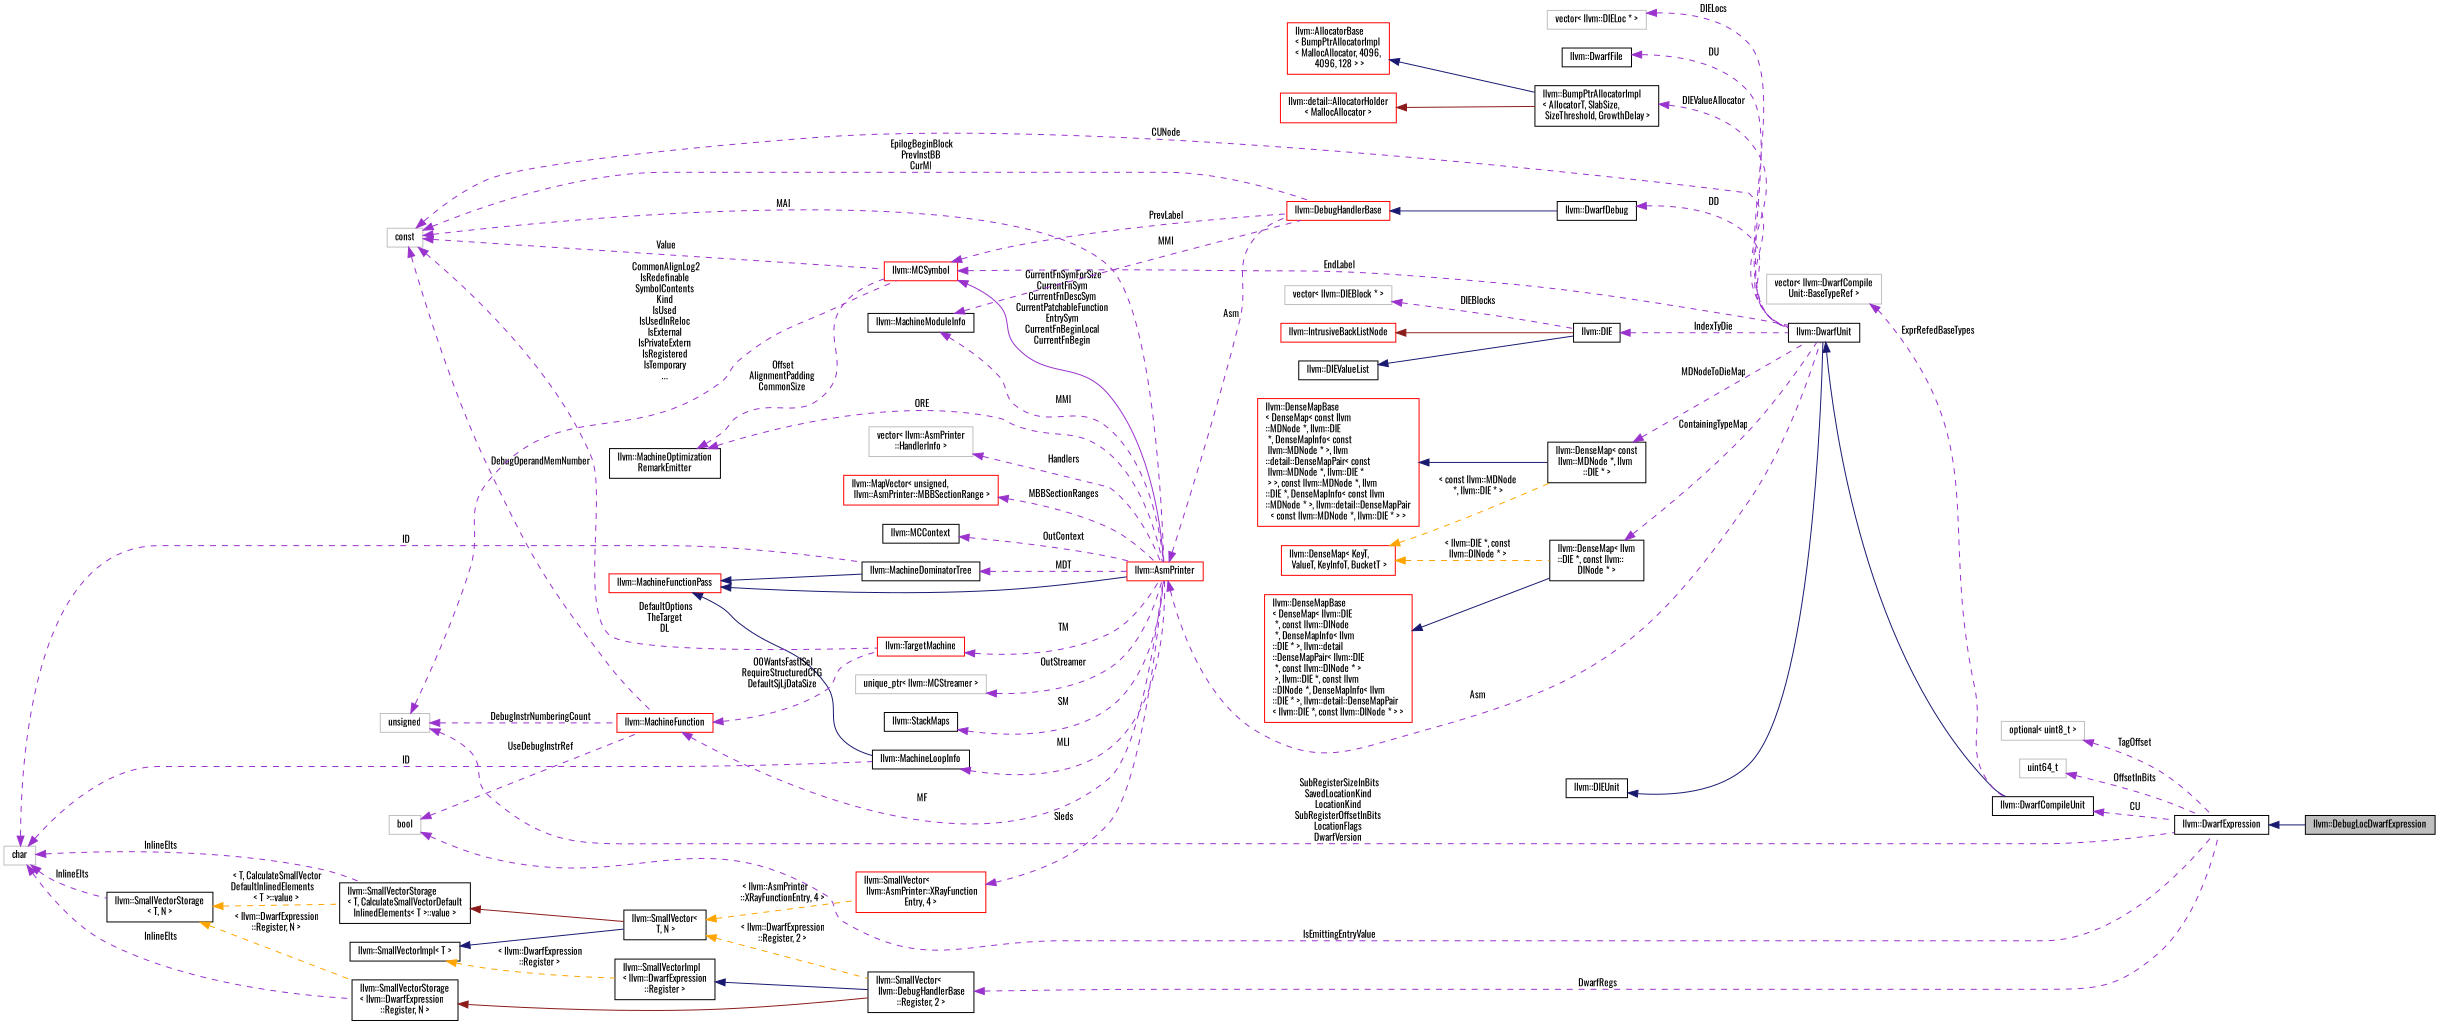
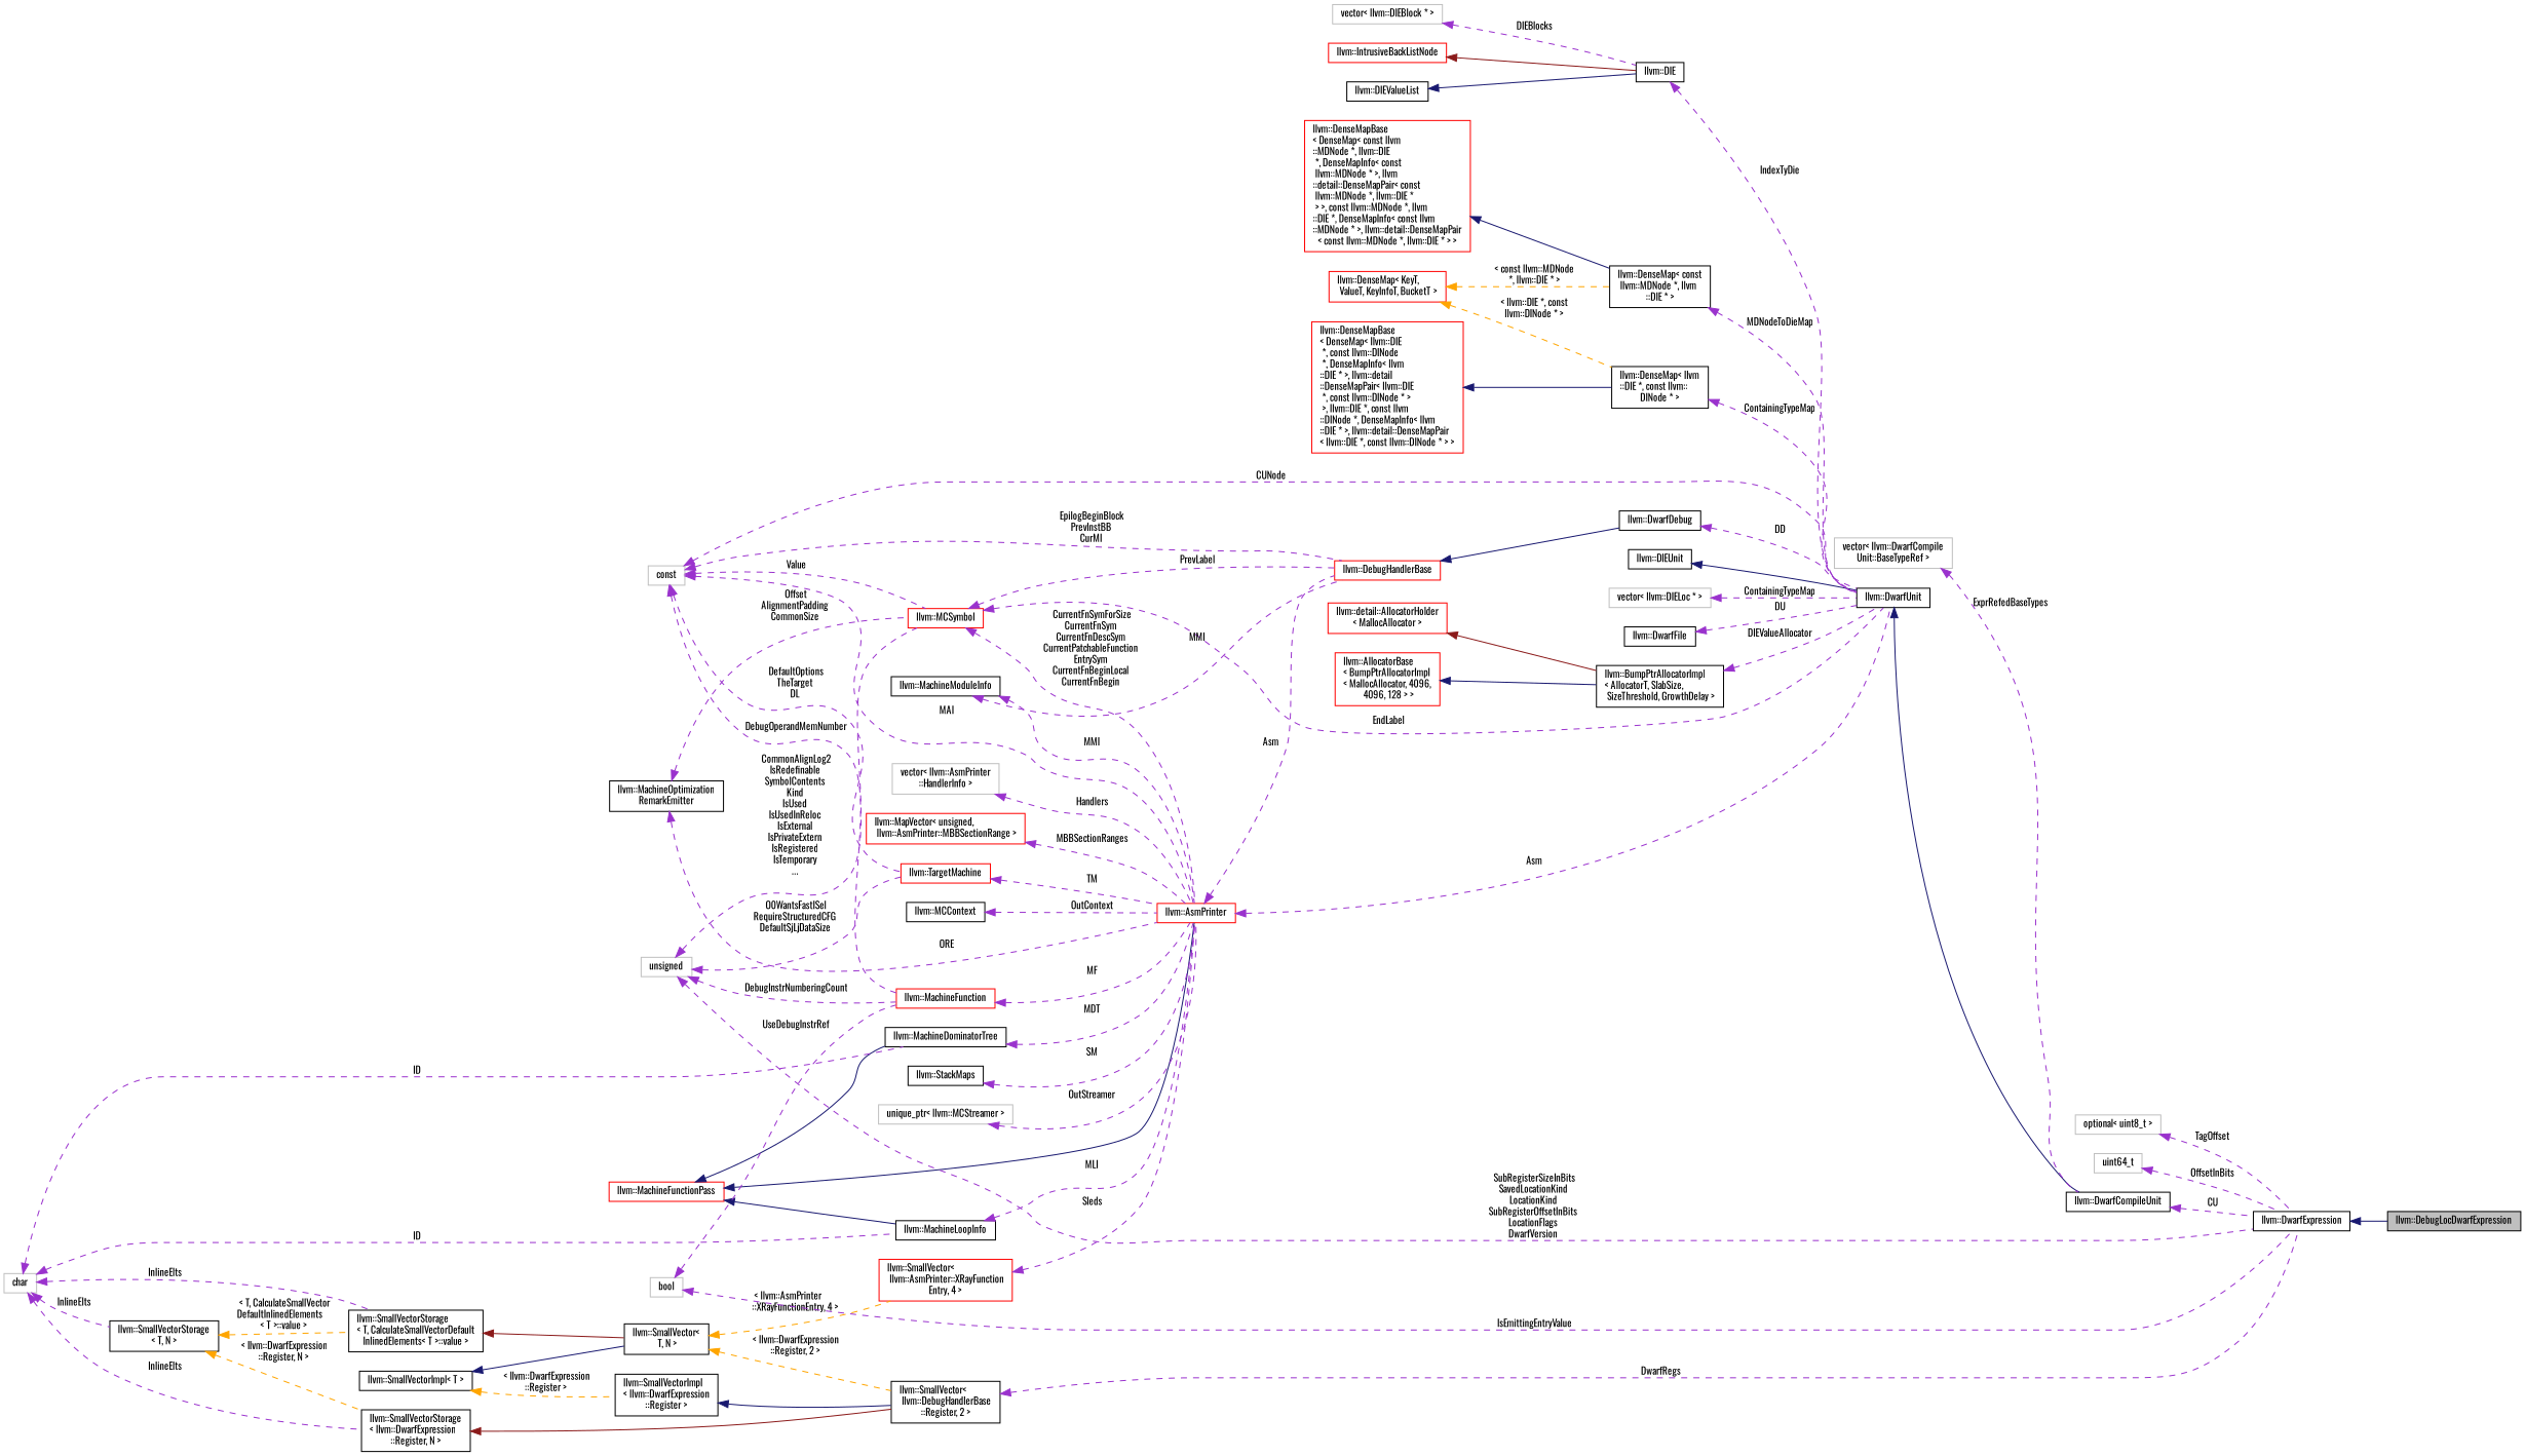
  digraph {
    fontname=Oswald
    rankdir=LR
    node [color=black fontname=Oswald fontsize=10 shape=record]
    edge [color=darkorchid3 dir=back fontname=Oswald fontsize=10 labelfontname=Helvetica labelfontsize=10 style=dashed]
    n1 [fillcolor=grey75 fontcolor=black height=0.2 label="llvm::DebugLocDwarfExpression" style=filled width=0.4]
    n2 [height=0.2 label="llvm::DwarfExpression" width=0.4]
    n3 [color=grey75 height=0.2 label="optional\< uint8_t \>" width=0.4]
    n4 [color=grey75 height=0.2 label=uint64_t width=0.4]
    n5 [color=red height=0.2 label="llvm::MCSymbol" width=0.4]
    n6 [height=0.2 label="llvm::DwarfUnit" width=0.4]
    n7 [color=red height=0.2 label="llvm::DebugHandlerBase" width=0.4]
    n8 [color=red height=0.2 label="llvm::AsmPrinter" width=0.4]
    n9 [height=0.2 label="llvm::DwarfCompileUnit" width=0.4]
    n10 [height=0.2 label="llvm::DIEUnit" width=0.4]
    n11 [color=grey75 height=0.2 label="vector\< llvm::DIELoc * \>" width=0.4]
    n12 [height=0.2 label="llvm::DwarfFile" width=0.4]
    n13 [height=0.2 label="llvm::BumpPtrAllocatorImpl\l\< AllocatorT, SlabSize,\l SizeThreshold, GrowthDelay \>" width=0.4]
    n14 [color=red height=0.2 label="llvm::AllocatorBase\l\< BumpPtrAllocatorImpl\l\< MallocAllocator, 4096,\l 4096, 128 \> \>" width=0.4]
    n15 [color=red height=0.2 label="llvm::detail::AllocatorHolder\l\< MallocAllocator \>" width=0.4]
    n16 [height=0.2 label="llvm::DwarfDebug" width=0.4]
    n17 [height=0.2 label="llvm::MachineModuleInfo" width=0.4]
    n18 [color=red height=0.2 label="llvm::MachineFunctionPass" width=0.4]
    n19 [height=0.2 label="llvm::MachineLoopInfo" width=0.4]
    n20 [height=0.2 label="llvm::MachineDominatorTree" width=0.4]
    n21 [height=0.2 label="llvm::StackMaps" width=0.4]
    n22 [height=0.2 label="llvm::MachineOptimization\lRemarkEmitter" width=0.4]
    n23 [color=grey75 height=0.2 label=char width=0.4]
    n24 [height=0.2 label="llvm::SmallVectorStorage\l\< T, CalculateSmallVectorDefault\lInlinedElements\< T \>::value \>" width=0.4]
    n25 [height=0.2 label="llvm::SmallVectorStorage\l\< T, N \>" width=0.4]
    n26 [height=0.2 label="llvm::SmallVectorStorage\l\< llvm::DwarfExpression\l::Register, N \>" width=0.4]
    n27 [height=0.2 label="llvm::SmallVector\<\l T, N \>" width=0.4]
    n28 [height=0.2 label="llvm::SmallVector\<\l llvm::DebugHandlerBase\l::Register, 2 \>" width=0.4]
    n29 [color=red height=0.2 label="llvm::MachineFunction" width=0.4]
    n30 [color=grey75 height=0.2 label=bool width=0.4]
    n31 [color=grey75 height=0.2 label=const width=0.4]
    n32 [color=red height=0.2 label="llvm::TargetMachine" width=0.4]
    n33 [color=grey75 height=0.2 label=unsigned width=0.4]
    n34 [color=red height=0.2 label="llvm::SmallVector\<\l llvm::AsmPrinter::XRayFunction\lEntry, 4 \>" width=0.4]
    n35 [height=0.2 label="llvm::SmallVectorImpl\< T \>" width=0.4]
    n36 [height=0.2 label="llvm::SmallVectorImpl\l\< llvm::DwarfExpression\l::Register \>" width=0.4]
    n37 [color=grey75 height=0.2 label="vector\< llvm::AsmPrinter\l::HandlerInfo \>" width=0.4]
    n38 [color=red height=0.2 label="llvm::MapVector\< unsigned,\l llvm::AsmPrinter::MBBSectionRange \>" width=0.4]
    n39 [height=0.2 label="llvm::MCContext" width=0.4]
    n40 [color=grey75 height=0.2 label="unique_ptr\< llvm::MCStreamer \>" width=0.4]
    n41 [height=0.2 label="llvm::DIE" width=0.4]
    n42 [color=red height=0.2 label="llvm::IntrusiveBackListNode" width=0.4]
    n43 [height=0.2 label="llvm::DIEValueList" width=0.4]
    n44 [height=0.2 label="llvm::DenseMap\< const\l llvm::MDNode *, llvm\l::DIE * \>" width=0.4]
    n45 [color=red height=0.2 label="llvm::DenseMapBase\l\< DenseMap\< const llvm\l::MDNode *, llvm::DIE\l *, DenseMapInfo\< const\l llvm::MDNode * \>, llvm\l::detail::DenseMapPair\< const\l llvm::MDNode *, llvm::DIE *\l \> \>, const llvm::MDNode *, llvm\l::DIE *, DenseMapInfo\< const llvm\l::MDNode * \>, llvm::detail::DenseMapPair\l\< const llvm::MDNode *, llvm::DIE * \> \>" width=0.4]
    n46 [color=red height=0.2 label="llvm::DenseMap\< KeyT,\l ValueT, KeyInfoT, BucketT \>" width=0.4]
    n47 [height=0.2 label="llvm::DenseMap\< llvm\l::DIE *, const llvm::\lDINode * \>" width=0.4]
    n48 [color=red height=0.2 label="llvm::DenseMapBase\l\< DenseMap\< llvm::DIE\l *, const llvm::DINode\l *, DenseMapInfo\< llvm\l::DIE * \>, llvm::detail\l::DenseMapPair\< llvm::DIE\l *, const llvm::DINode * \>\l \>, llvm::DIE *, const llvm\l::DINode *, DenseMapInfo\< llvm\l::DIE * \>, llvm::detail::DenseMapPair\l\< llvm::DIE *, const llvm::DINode * \> \>" width=0.4]
    n49 [color=grey75 height=0.2 label="vector\< llvm::DIEBlock * \>" width=0.4]
    n50 [color=grey75 height=0.2 label="vector\< llvm::DwarfCompile\lUnit::BaseTypeRef \>" width=0.4]
    n2 -> n1 [color=midnightblue style=solid]
    n3 -> n2 [label=" TagOffset"]
    n4 -> n2 [label=" OffsetInBits"]
    n5 -> n6 [label=" EndLabel"]
    n5 -> n7 [label=" PrevLabel"]
-   n5 -> n8 [label=" CurrentFnSymForSize\nCurrentFnSym\nCurrentFnDescSym\nCurrentPatchableFunction\lEntrySym\nCurrentFnBeginLocal\nCurrentFnBegin" style=solid]
+   n5 -> n8 [label=" CurrentFnSymForSize\nCurrentFnSym\nCurrentFnDescSym\nCurrentPatchableFunction\lEntrySym\nCurrentFnBeginLocal\nCurrentFnBegin"]
    n6 -> n9 [color=midnightblue style=solid]
    n7 -> n16 [color=midnightblue style=solid]
    n8 -> n6 [label=" Asm"]
    n8 -> n7 [label=" Asm"]
    n9 -> n2 [label=" CU"]
    n10 -> n6 [color=midnightblue style=solid]
-   n11 -> n6 [label=" DIELocs"]
+   n11 -> n6 [label=" ContainingTypeMap"]
    n12 -> n6 [label=" DU"]
    n13 -> n6 [label=" DIEValueAllocator"]
    n14 -> n13 [color=midnightblue style=solid]
    n15 -> n13 [color=firebrick4 style=solid]
    n16 -> n6 [label=" DD"]
    n17 -> n7 [label=" MMI"]
    n17 -> n8 [label=" MMI"]
    n18 -> n8 [color=midnightblue style=solid]
    n18 -> n19 [color=midnightblue style=solid]
    n18 -> n20 [color=midnightblue style=solid]
    n19 -> n8 [label=" MLI"]
    n20 -> n8 [label=" MDT"]
    n21 -> n8 [label=" SM"]
    n22 -> n5 [label=" Offset\nAlignmentPadding\nCommonSize"]
    n22 -> n8 [label=" ORE"]
    n23 -> n19 [label=" ID"]
    n23 -> n20 [label=" ID"]
    n23 -> n24 [label=" InlineElts"]
    n23 -> n25 [label=" InlineElts"]
    n23 -> n26 [label=" InlineElts"]
    n24 -> n27 [color=firebrick4 style=solid]
    n25 -> n24 [color=orange label=" \< T, CalculateSmallVector\lDefaultInlinedElements\l\< T \>::value \>"]
    n25 -> n26 [color=orange label=" \< llvm::DwarfExpression\l::Register, N \>"]
    n26 -> n28 [color=firebrick4 style=solid]
    n27 -> n28 [color=orange label=" \< llvm::DwarfExpression\l::Register, 2 \>"]
    n27 -> n34 [color=orange label=" \< llvm::AsmPrinter\l::XRayFunctionEntry, 4 \>"]
    n28 -> n2 [label=" DwarfRegs"]
    n29 -> n8 [label=" MF"]
    n30 -> n2 [label=" IsEmittingEntryValue"]
    n30 -> n29 [label=" UseDebugInstrRef"]
    n31 -> n5 [label=" Value"]
    n31 -> n6 [label=" CUNode"]
    n31 -> n7 [label=" EpilogBeginBlock\nPrevInstBB\nCurMI"]
    n31 -> n8 [label=" MAI"]
    n31 -> n29 [label=" DebugOperandMemNumber"]
    n31 -> n32 [label=" DefaultOptions\nTheTarget\nDL"]
    n32 -> n8 [label=" TM"]
    n33 -> n2 [label=" SubRegisterSizeInBits\nSavedLocationKind\nLocationKind\nSubRegisterOffsetInBits\nLocationFlags\nDwarfVersion"]
    n33 -> n5 [label=" CommonAlignLog2\nIsRedefinable\nSymbolContents\nKind\nIsUsed\nIsUsedInReloc\nIsExternal\nIsPrivateExtern\nIsRegistered\nIsTemporary\n..."]
    n33 -> n29 [label=" DebugInstrNumberingCount"]
-   n29 -> n32 [label=" O0WantsFastISel\nRequireStructuredCFG\nDefaultSjLjDataSize"]
+   n33 -> n32 [label=" O0WantsFastISel\nRequireStructuredCFG\nDefaultSjLjDataSize"]
    n34 -> n8 [label=" Sleds"]
    n35 -> n27 [color=midnightblue style=solid]
    n35 -> n36 [color=orange label=" \< llvm::DwarfExpression\l::Register \>"]
    n36 -> n28 [color=midnightblue style=solid]
    n37 -> n8 [label=" Handlers"]
    n38 -> n8 [label=" MBBSectionRanges"]
    n39 -> n8 [label=" OutContext"]
    n40 -> n8 [label=" OutStreamer"]
    n41 -> n6 [label=" IndexTyDie"]
    n42 -> n41 [color=firebrick4 style=solid]
    n43 -> n41 [color=midnightblue style=solid]
    n44 -> n6 [label=" MDNodeToDieMap"]
    n45 -> n44 [color=midnightblue style=solid]
    n46 -> n44 [color=orange label=" \< const llvm::MDNode\l *, llvm::DIE * \>"]
    n46 -> n47 [color=orange label=" \< llvm::DIE *, const\l llvm::DINode * \>"]
    n47 -> n6 [label=" ContainingTypeMap"]
    n48 -> n47 [color=midnightblue style=solid]
    n49 -> n41 [label=" DIEBlocks"]
    n50 -> n9 [label=" ExprRefedBaseTypes"]
  }
